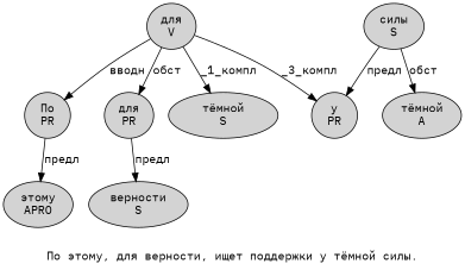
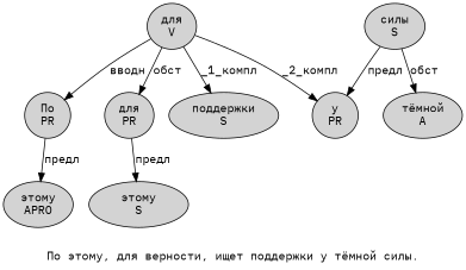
  digraph {
    fontname="IBM Plex Mono"
    label="По этому, для верности, ищет поддержки у тёмной силы."
    node [fillcolor=lightgray fontname="IBM Plex Mono" penwidth=1 shape=ellipse style=filled]
    edge [fontname="IBM Plex Mono"]
    n1 [label="По\nPR"]
    n2 [label="этому\nAPRO"]
    n3 [label="для\nPR"]
-   n4 [label="верности\nS"]
+   n4 [label="этому\nS"]
    n5 [label="для\nV"]
-   n6 [label="тёмной\nS"]
+   n6 [label="поддержки\nS"]
    n7 [label="у\nPR"]
    n8 [label="силы\nS"]
    n9 [label="тёмной\nA"]
    n1 -> n2 [label="предл"]
    n3 -> n4 [label="предл"]
    n5 -> n1 [label="вводн"]
    n5 -> n3 [label="обст"]
    n5 -> n6 [label="_1_компл"]
-   n5 -> n7 [label="_3_компл"]
+   n5 -> n7 [label="_2_компл"]
    n8 -> n7 [label="предл"]
    n8 -> n9 [label="обст"]
  }
